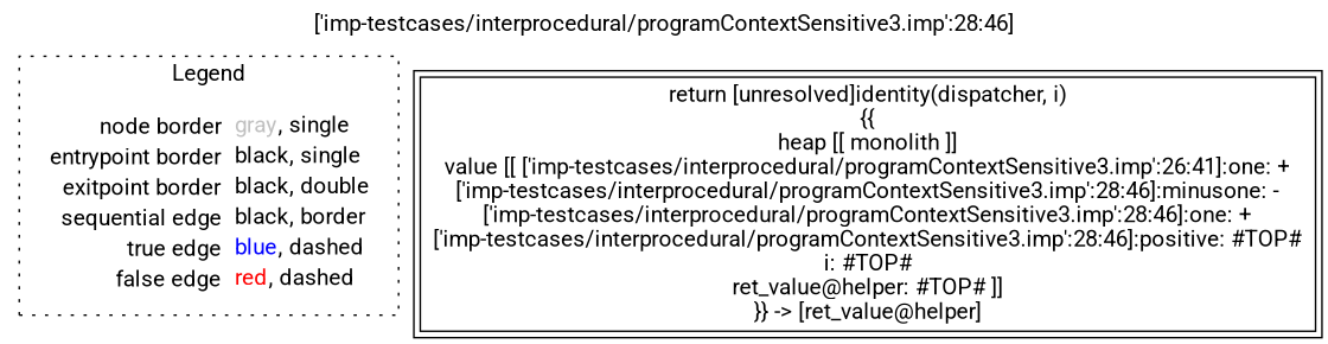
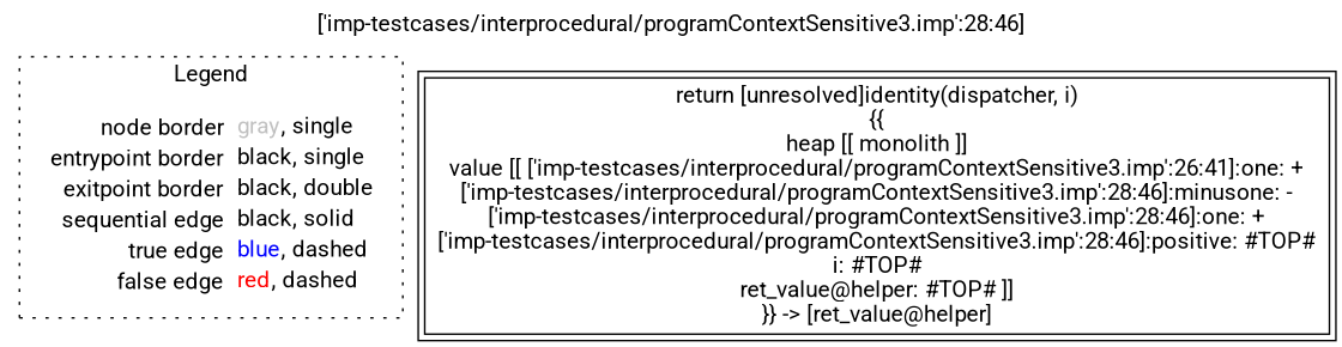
  digraph {
    label="['imp-testcases/interprocedural/programContextSensitive3.imp':28:46]"
    labelloc=t
    fontname=Roboto
    node [fontname=Roboto]
-   n1 [label=<<table border="0" cellpadding="2" cellspacing="0" cellborder="0"><tr><td align="right">node border&nbsp;</td><td align="left"><font color="gray">gray</font>, single</td></tr><tr><td align="right">entrypoint border&nbsp;</td><td align="left"><font color="black">black</font>, single</td></tr><tr><td align="right">exitpoint border&nbsp;</td><td align="left"><font color="black">black</font>, double</td></tr><tr><td align="right">sequential edge&nbsp;</td><td align="left"><font color="black">black</font>, border</td></tr><tr><td align="right">true edge&nbsp;</td><td align="left"><font color="blue">blue</font>, dashed</td></tr><tr><td align="right">false edge&nbsp;</td><td align="left"><font color="red">red</font>, dashed</td></tr></table>> shape=plaintext]
+   n1 [label=<<table border="0" cellpadding="2" cellspacing="0" cellborder="0"><tr><td align="right">node border&nbsp;</td><td align="left"><font color="gray">gray</font>, single</td></tr><tr><td align="right">entrypoint border&nbsp;</td><td align="left"><font color="black">black</font>, single</td></tr><tr><td align="right">exitpoint border&nbsp;</td><td align="left"><font color="black">black</font>, double</td></tr><tr><td align="right">sequential edge&nbsp;</td><td align="left"><font color="black">black</font>, solid</td></tr><tr><td align="right">true edge&nbsp;</td><td align="left"><font color="blue">blue</font>, dashed</td></tr><tr><td align="right">false edge&nbsp;</td><td align="left"><font color="red">red</font>, dashed</td></tr></table>> shape=plaintext]
    n2 [color=black label=<return [unresolved]identity(dispatcher, i)<BR/>{{<BR/>heap [[ monolith ]]<BR/>value [[ ['imp-testcases/interprocedural/programContextSensitive3.imp':26:41]:one: +<BR/>['imp-testcases/interprocedural/programContextSensitive3.imp':28:46]:minusone: -<BR/>['imp-testcases/interprocedural/programContextSensitive3.imp':28:46]:one: +<BR/>['imp-testcases/interprocedural/programContextSensitive3.imp':28:46]:positive: #TOP#<BR/>i: #TOP#<BR/>ret_value@helper: #TOP# ]]<BR/>}} -&gt; [ret_value@helper]> peripheries=2 shape=rect]
    subgraph cluster_1 {
      label=Legend
      style=dotted
      n1
    }
  }
